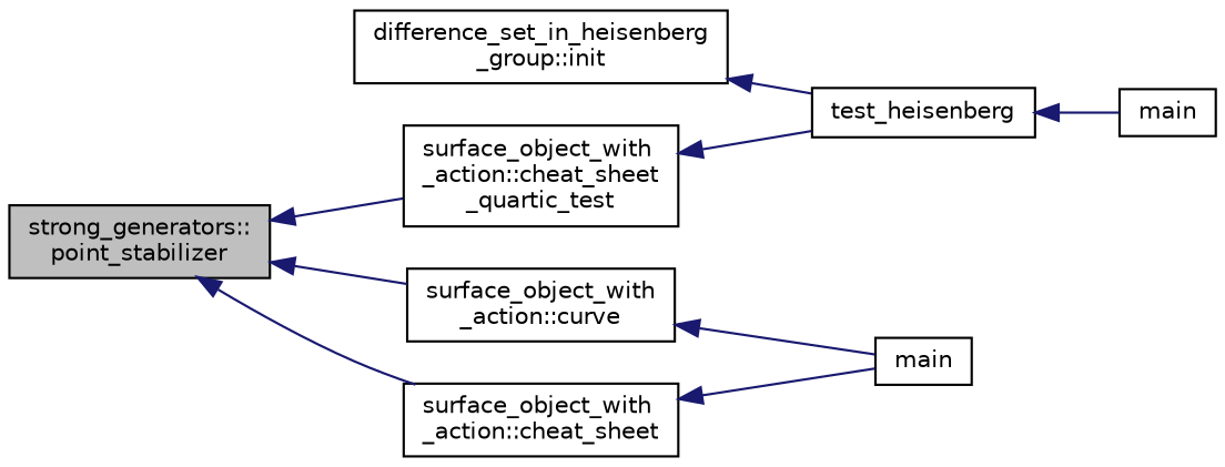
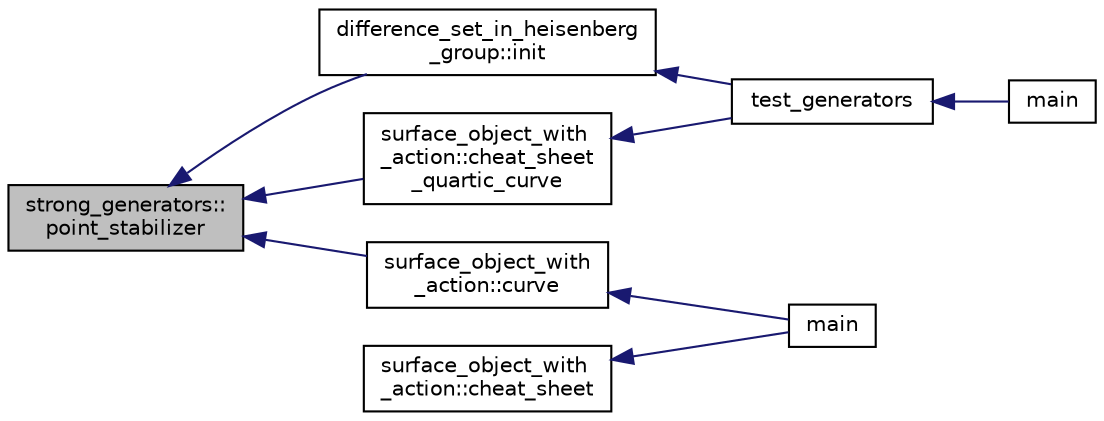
  digraph {
    rankdir=LR
    node [color=black fillcolor=white fontname=Helvetica fontsize=10 shape=record style=filled]
    edge [color=midnightblue dir=back fontname=Helvetica fontsize=10 labelfontname=Helvetica labelfontsize=10 style=solid]
    n1 [fillcolor=grey75 fontcolor=black height=0.2 label="strong_generators::\lpoint_stabilizer" width=0.4]
    n2 [height=0.2 label="difference_set_in_heisenberg\l_group::init" width=0.4]
    n3 [height=0.2 label="surface_object_with\l_action::curve" width=0.4]
-   n4 [height=0.2 label="surface_object_with\l_action::cheat_sheet\l_quartic_test" width=0.4]
-   n5 [height=0.2 label=test_heisenberg width=0.4]
+   n4 [height=0.2 label="surface_object_with\l_action::cheat_sheet\l_quartic_curve" width=0.4]
+   n5 [height=0.2 label=test_generators width=0.4]
    n6 [height=0.2 label=main width=0.4]
    n7 [height=0.2 label=main width=0.4]
    n8 [height=0.2 label="surface_object_with\l_action::cheat_sheet" width=0.4]
-   n1 -> n8
+   n1 -> n2
    n1 -> n3
    n1 -> n4
    n2 -> n5
    n3 -> n6
    n4 -> n5
    n5 -> n7
    n8 -> n6
  }
